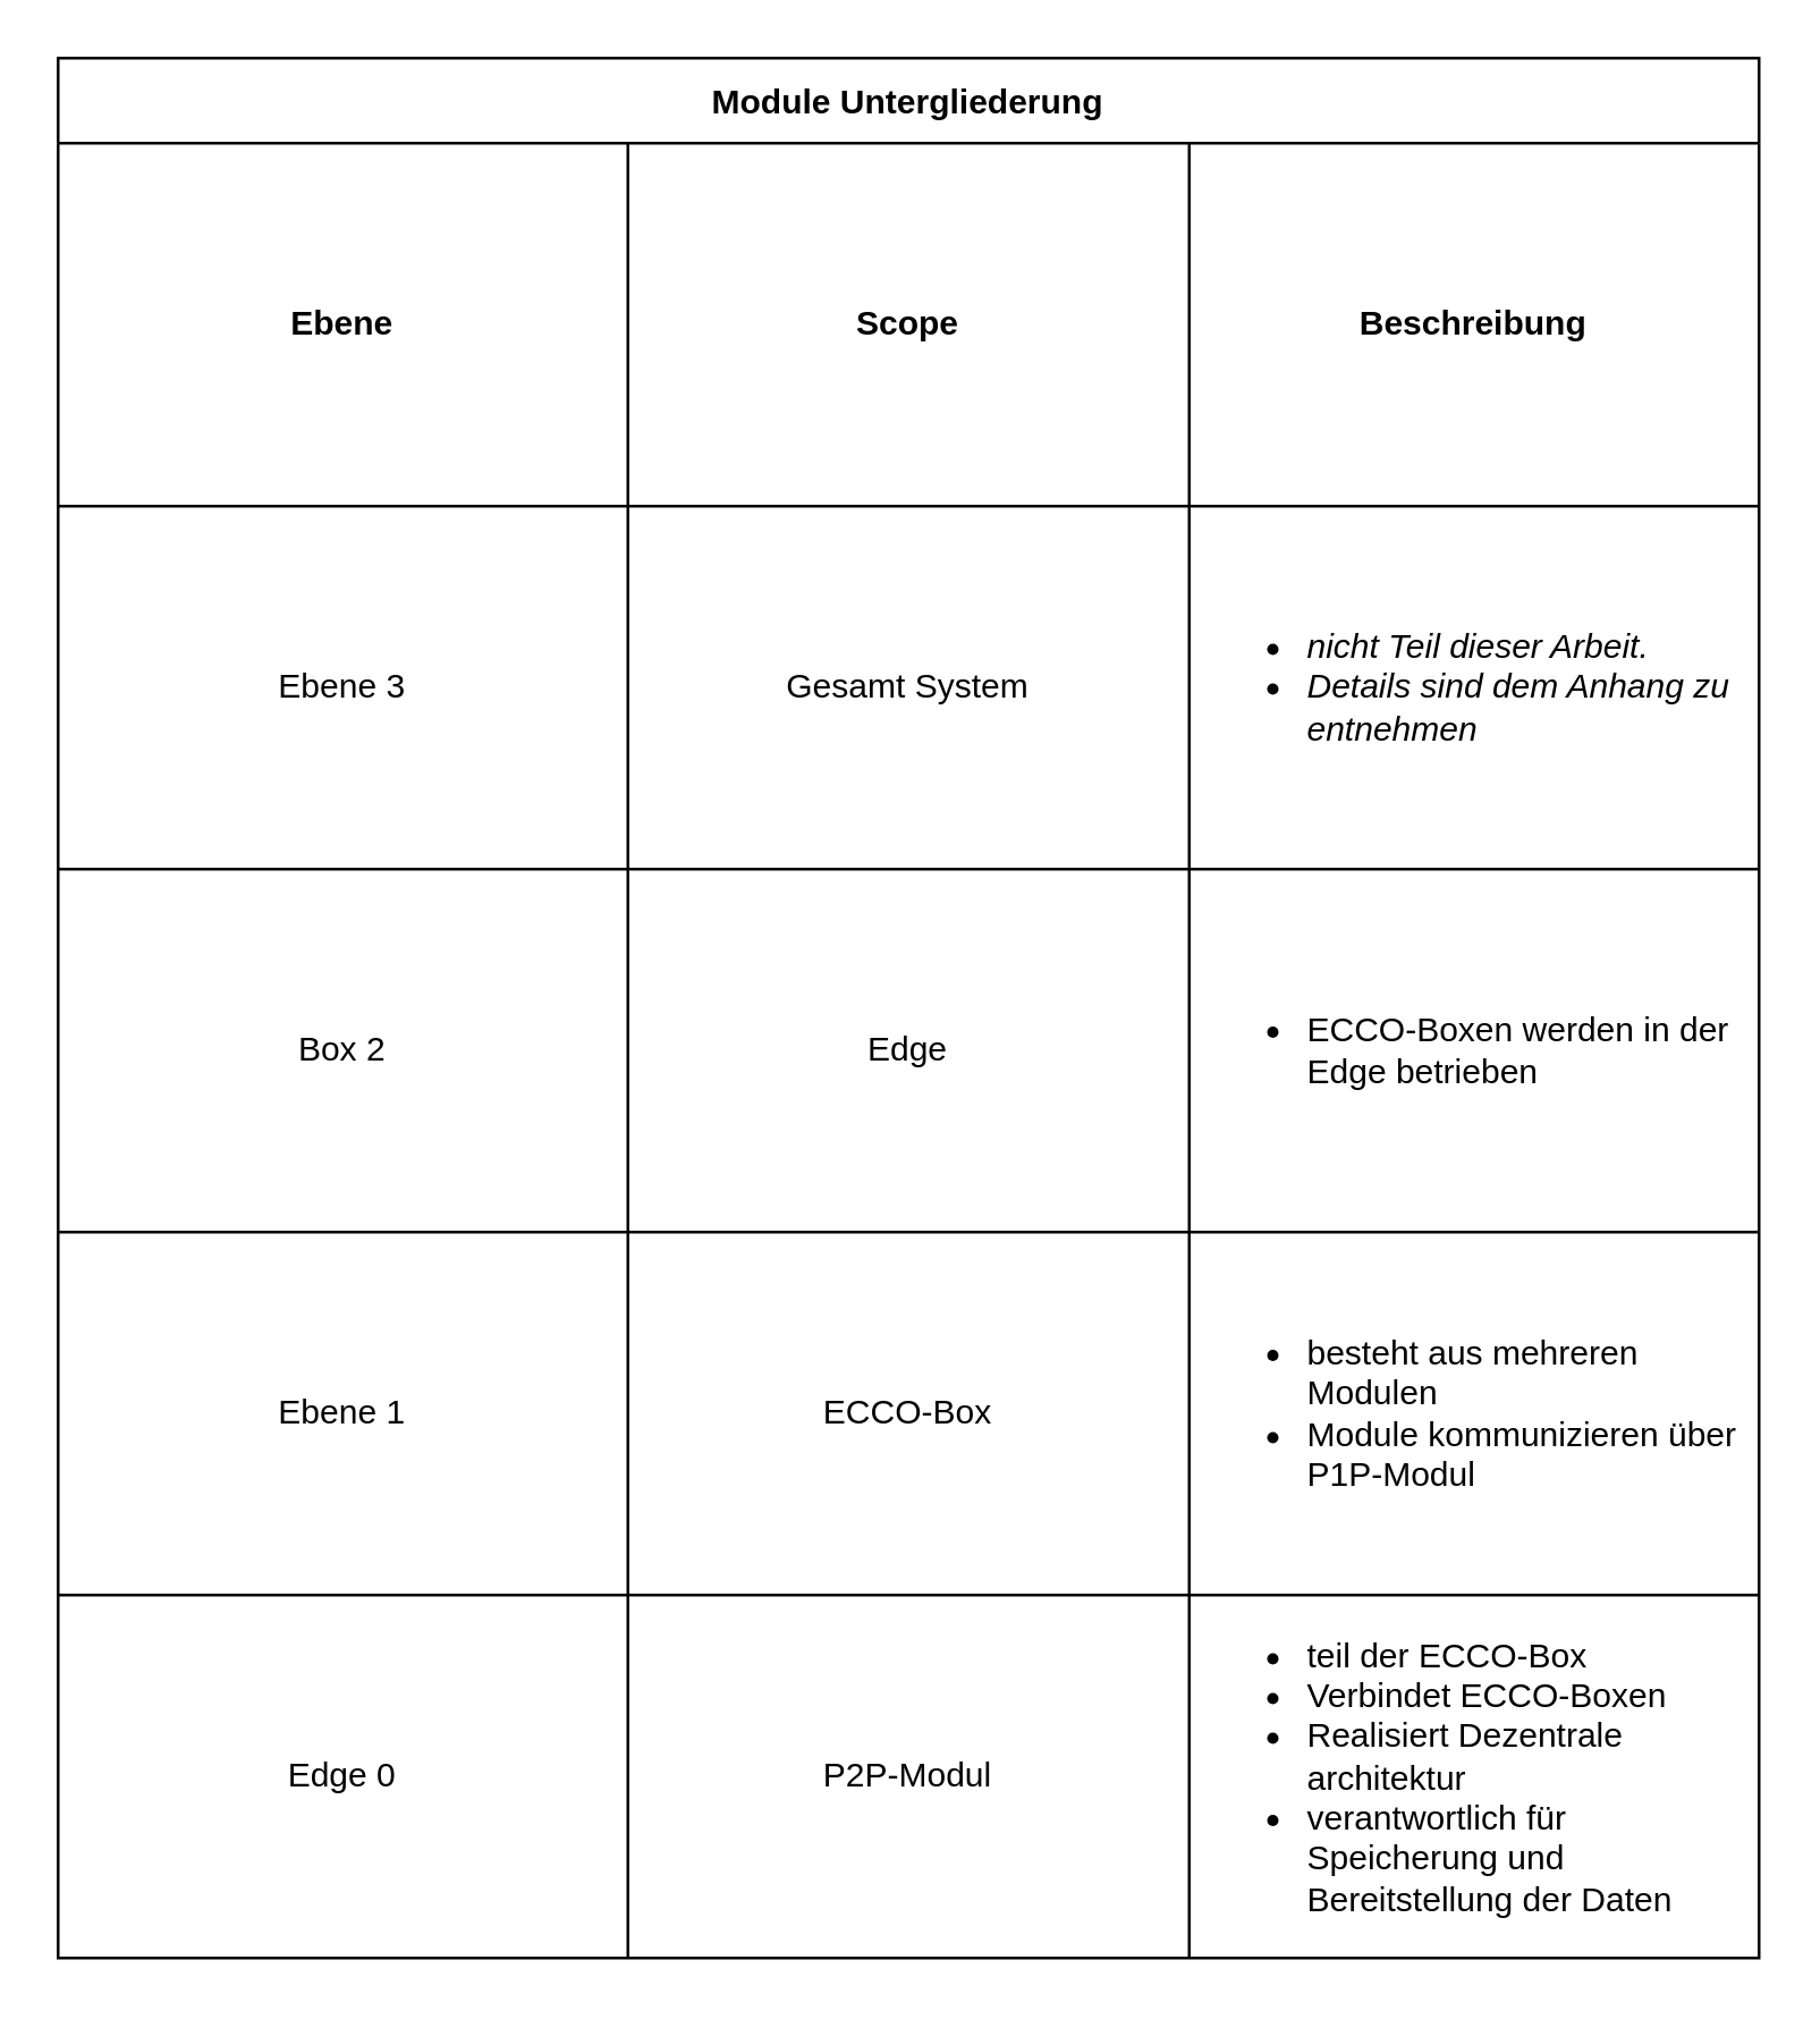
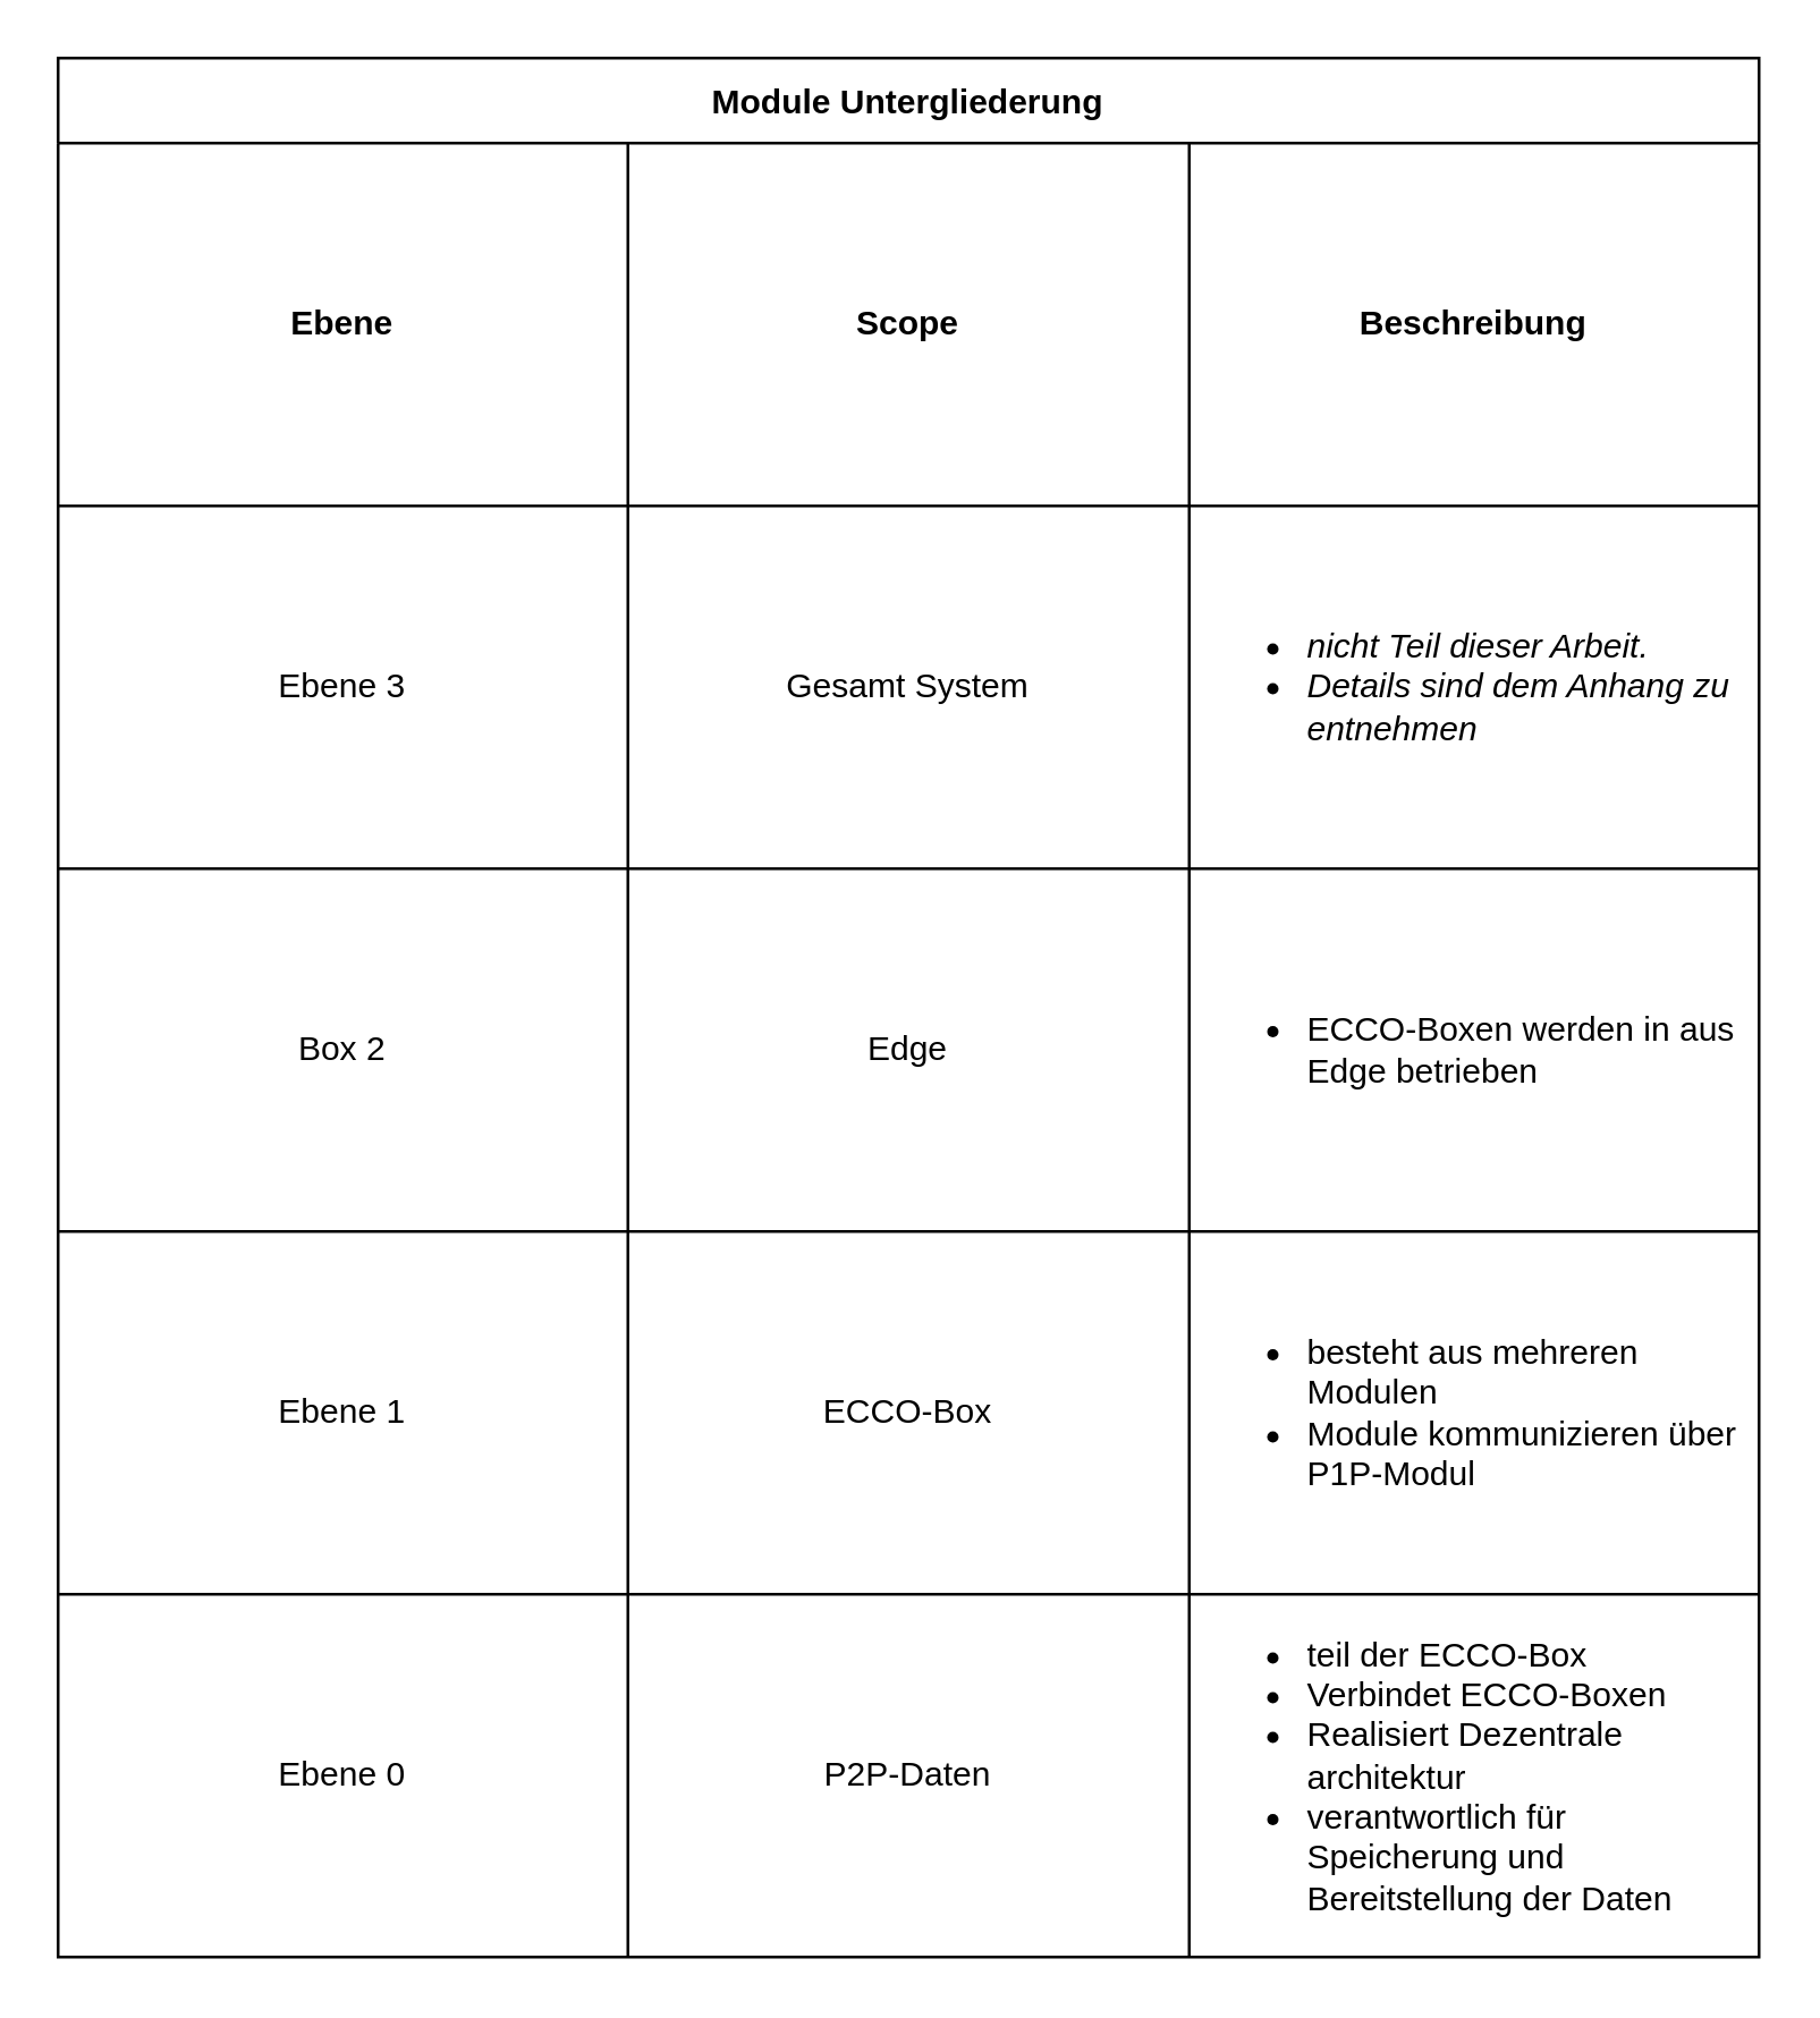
  <mxCell id="0" />
  <mxCell id="1" parent="0" />
  <mxCell id="2" value="Module Untergliederung" style="shape=table;startSize=30;container=1;collapsible=0;childLayout=tableLayout;fontStyle=1;align=center;fillColor=none;" vertex="1" parent="1"><mxGeometry x="20" y="20" width="600" height="670" as="geometry" /></mxCell>
  <mxCell id="3" style="shape=tableRow;horizontal=0;startSize=0;swimlaneHead=0;swimlaneBody=0;top=0;left=0;bottom=0;right=0;collapsible=0;dropTarget=0;fillColor=none;points=[[0,0.5],[1,0.5]];portConstraint=eastwest;" vertex="1" parent="2"><mxGeometry y="30" width="600" height="128" as="geometry" /></mxCell>
  <mxCell id="4" value="Ebene" style="shape=partialRectangle;html=1;whiteSpace=wrap;connectable=0;fillColor=none;top=0;left=0;bottom=0;right=0;overflow=hidden;fontStyle=1" vertex="1" parent="3"><mxGeometry width="201" height="128" as="geometry"><mxRectangle width="201" height="128" as="alternateBounds" /></mxGeometry></mxCell>
  <mxCell id="5" value="Scope" style="shape=partialRectangle;html=1;whiteSpace=wrap;connectable=0;fillColor=none;top=0;left=0;bottom=0;right=0;overflow=hidden;fontStyle=1" vertex="1" parent="3"><mxGeometry x="201" width="198" height="128" as="geometry"><mxRectangle width="198" height="128" as="alternateBounds" /></mxGeometry></mxCell>
  <mxCell id="6" value="Beschreibung" style="shape=partialRectangle;html=1;whiteSpace=wrap;connectable=0;fillColor=none;top=0;left=0;bottom=0;right=0;overflow=hidden;fontStyle=1" vertex="1" parent="3"><mxGeometry x="399" width="201" height="128" as="geometry"><mxRectangle width="201" height="128" as="alternateBounds" /></mxGeometry></mxCell>
  <mxCell id="7" value="" style="shape=tableRow;horizontal=0;startSize=0;swimlaneHead=0;swimlaneBody=0;top=0;left=0;bottom=0;right=0;collapsible=0;dropTarget=0;fillColor=none;points=[[0,0.5],[1,0.5]];portConstraint=eastwest;" vertex="1" parent="2"><mxGeometry y="158" width="600" height="128" as="geometry" /></mxCell>
  <mxCell id="8" value="Ebene 3" style="shape=partialRectangle;html=1;whiteSpace=wrap;connectable=0;fillColor=none;top=0;left=0;bottom=0;right=0;overflow=hidden;" vertex="1" parent="7"><mxGeometry width="201" height="128" as="geometry"><mxRectangle width="201" height="128" as="alternateBounds" /></mxGeometry></mxCell>
  <mxCell id="9" value="Gesamt System" style="shape=partialRectangle;html=1;whiteSpace=wrap;connectable=0;fillColor=none;top=0;left=0;bottom=0;right=0;overflow=hidden;" vertex="1" parent="7"><mxGeometry x="201" width="198" height="128" as="geometry"><mxRectangle width="198" height="128" as="alternateBounds" /></mxGeometry></mxCell>
  <mxCell id="10" value="&lt;ul&gt;&lt;li&gt;nicht Teil dieser Arbeit.&lt;/li&gt;&lt;li&gt;Details sind dem Anhang zu entnehmen&lt;br&gt;&lt;/li&gt;&lt;/ul&gt;" style="shape=partialRectangle;html=1;whiteSpace=wrap;connectable=0;fillColor=none;top=0;left=0;bottom=0;right=0;overflow=hidden;align=left;fontStyle=2" vertex="1" parent="7"><mxGeometry x="399" width="201" height="128" as="geometry"><mxRectangle width="201" height="128" as="alternateBounds" /></mxGeometry></mxCell>
  <mxCell id="11" value="" style="shape=tableRow;horizontal=0;startSize=0;swimlaneHead=0;swimlaneBody=0;top=0;left=0;bottom=0;right=0;collapsible=0;dropTarget=0;fillColor=none;points=[[0,0.5],[1,0.5]];portConstraint=eastwest;" vertex="1" parent="2"><mxGeometry y="286" width="600" height="128" as="geometry" /></mxCell>
  <mxCell id="12" value="Box 2" style="shape=partialRectangle;html=1;whiteSpace=wrap;connectable=0;fillColor=none;top=0;left=0;bottom=0;right=0;overflow=hidden;" vertex="1" parent="11"><mxGeometry width="201" height="128" as="geometry"><mxRectangle width="201" height="128" as="alternateBounds" /></mxGeometry></mxCell>
  <mxCell id="13" value="Edge" style="shape=partialRectangle;html=1;whiteSpace=wrap;connectable=0;fillColor=none;top=0;left=0;bottom=0;right=0;overflow=hidden;" vertex="1" parent="11"><mxGeometry x="201" width="198" height="128" as="geometry"><mxRectangle width="198" height="128" as="alternateBounds" /></mxGeometry></mxCell>
- <mxCell id="14" value="&lt;div align=&quot;left&quot;&gt;&lt;ul&gt;&lt;li&gt;ECCO-Boxen werden in der Edge betrieben&lt;br&gt;&lt;/li&gt;&lt;/ul&gt;&lt;/div&gt;" style="shape=partialRectangle;html=1;whiteSpace=wrap;connectable=0;fillColor=none;top=0;left=0;bottom=0;right=0;overflow=hidden;align=left;" vertex="1" parent="11"><mxGeometry x="399" width="201" height="128" as="geometry"><mxRectangle width="201" height="128" as="alternateBounds" /></mxGeometry></mxCell>
+ <mxCell id="14" value="&lt;div align=&quot;left&quot;&gt;&lt;ul&gt;&lt;li&gt;ECCO-Boxen werden in aus Edge betrieben&lt;br&gt;&lt;/li&gt;&lt;/ul&gt;&lt;/div&gt;" style="shape=partialRectangle;html=1;whiteSpace=wrap;connectable=0;fillColor=none;top=0;left=0;bottom=0;right=0;overflow=hidden;align=left;" vertex="1" parent="11"><mxGeometry x="399" width="201" height="128" as="geometry"><mxRectangle width="201" height="128" as="alternateBounds" /></mxGeometry></mxCell>
  <mxCell id="15" value="" style="shape=tableRow;horizontal=0;startSize=0;swimlaneHead=0;swimlaneBody=0;top=0;left=0;bottom=0;right=0;collapsible=0;dropTarget=0;fillColor=none;points=[[0,0.5],[1,0.5]];portConstraint=eastwest;align=left;" vertex="1" parent="2"><mxGeometry y="414" width="600" height="128" as="geometry" /></mxCell>
  <mxCell id="16" value="Ebene 1" style="shape=partialRectangle;html=1;whiteSpace=wrap;connectable=0;fillColor=none;top=0;left=0;bottom=0;right=0;overflow=hidden;" vertex="1" parent="15"><mxGeometry width="201" height="128" as="geometry"><mxRectangle width="201" height="128" as="alternateBounds" /></mxGeometry></mxCell>
  <mxCell id="17" value="ECCO-Box" style="shape=partialRectangle;html=1;whiteSpace=wrap;connectable=0;fillColor=none;top=0;left=0;bottom=0;right=0;overflow=hidden;" vertex="1" parent="15"><mxGeometry x="201" width="198" height="128" as="geometry"><mxRectangle width="198" height="128" as="alternateBounds" /></mxGeometry></mxCell>
  <mxCell id="18" value="&lt;div align=&quot;left&quot;&gt;&lt;ul&gt;&lt;li&gt;besteht aus mehreren Modulen&lt;/li&gt;&lt;li&gt;Module kommunizieren über P1P-Modul&lt;br&gt;&lt;/li&gt;&lt;/ul&gt;&lt;/div&gt;" style="shape=partialRectangle;html=1;whiteSpace=wrap;connectable=0;fillColor=none;top=0;left=0;bottom=0;right=0;overflow=hidden;align=left;" vertex="1" parent="15"><mxGeometry x="399" width="201" height="128" as="geometry"><mxRectangle width="201" height="128" as="alternateBounds" /></mxGeometry></mxCell>
  <mxCell id="19" style="shape=tableRow;horizontal=0;startSize=0;swimlaneHead=0;swimlaneBody=0;top=0;left=0;bottom=0;right=0;collapsible=0;dropTarget=0;fillColor=none;points=[[0,0.5],[1,0.5]];portConstraint=eastwest;" vertex="1" parent="2"><mxGeometry y="542" width="600" height="128" as="geometry" /></mxCell>
- <mxCell id="20" value="Edge 0" style="shape=partialRectangle;html=1;whiteSpace=wrap;connectable=0;fillColor=none;top=0;left=0;bottom=0;right=0;overflow=hidden;" vertex="1" parent="19"><mxGeometry width="201" height="128" as="geometry"><mxRectangle width="201" height="128" as="alternateBounds" /></mxGeometry></mxCell>
- <mxCell id="21" value="P2P-Modul" style="shape=partialRectangle;html=1;whiteSpace=wrap;connectable=0;fillColor=none;top=0;left=0;bottom=0;right=0;overflow=hidden;" vertex="1" parent="19"><mxGeometry x="201" width="198" height="128" as="geometry"><mxRectangle width="198" height="128" as="alternateBounds" /></mxGeometry></mxCell>
+ <mxCell id="20" value="Ebene 0" style="shape=partialRectangle;html=1;whiteSpace=wrap;connectable=0;fillColor=none;top=0;left=0;bottom=0;right=0;overflow=hidden;" vertex="1" parent="19"><mxGeometry width="201" height="128" as="geometry"><mxRectangle width="201" height="128" as="alternateBounds" /></mxGeometry></mxCell>
+ <mxCell id="21" value="P2P-Daten" style="shape=partialRectangle;html=1;whiteSpace=wrap;connectable=0;fillColor=none;top=0;left=0;bottom=0;right=0;overflow=hidden;" vertex="1" parent="19"><mxGeometry x="201" width="198" height="128" as="geometry"><mxRectangle width="198" height="128" as="alternateBounds" /></mxGeometry></mxCell>
  <mxCell id="22" value="&lt;ul&gt;&lt;li&gt;teil der ECCO-Box&lt;/li&gt;&lt;li&gt;Verbindet ECCO-Boxen&lt;/li&gt;&lt;li&gt;Realisiert Dezentrale architektur&lt;br&gt;&lt;/li&gt;&lt;li&gt;verantwortlich für Speicherung und Bereitstellung der Daten&lt;br&gt;&lt;/li&gt;&lt;/ul&gt;" style="shape=partialRectangle;html=1;whiteSpace=wrap;connectable=0;fillColor=none;top=0;left=0;bottom=0;right=0;overflow=hidden;align=left;verticalAlign=middle;" vertex="1" parent="19"><mxGeometry x="399" width="201" height="128" as="geometry"><mxRectangle width="201" height="128" as="alternateBounds" /></mxGeometry></mxCell>
